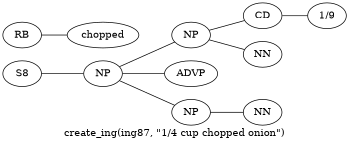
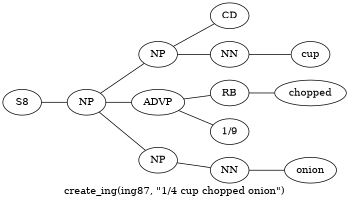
  graph {
    label="create_ing(ing87, \"1/4 cup chopped onion\")"
    rankdir=LR
    n1 [label=S8]
    n2 [label=NP]
    n3 [label=NP]
    n4 [label=ADVP]
    n5 [label=NP]
    n6 [label=CD]
    n7 [label=NN]
    n8 [label=RB]
    n9 [label=NN]
    n10 [label="1/9"]
+   n11 [label=cup]
    n12 [label=chopped]
+   n13 [label=onion]
    n1 -- n2
    n2 -- n3
    n2 -- n4
    n2 -- n5
    n3 -- n6
    n3 -- n7
+   n4 -- n8
    n5 -- n9
-   n6 -- n10
+   n4 -- n10
+   n7 -- n11
    n8 -- n12
+   n9 -- n13
  }
